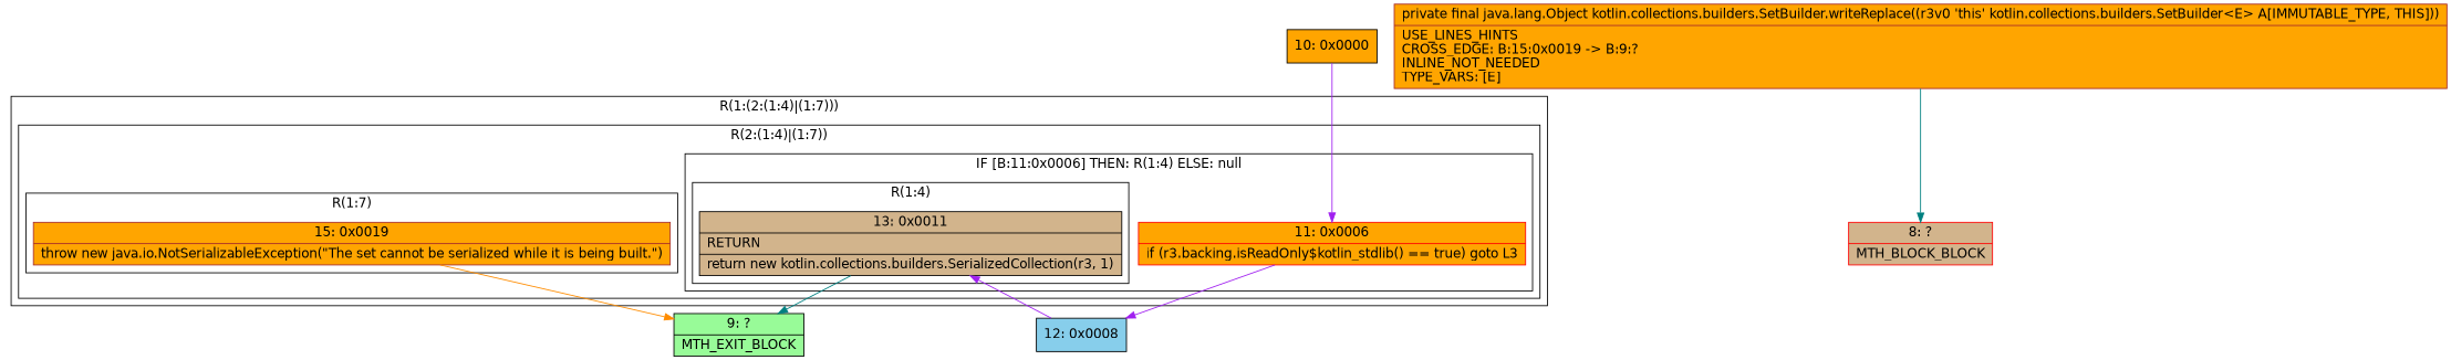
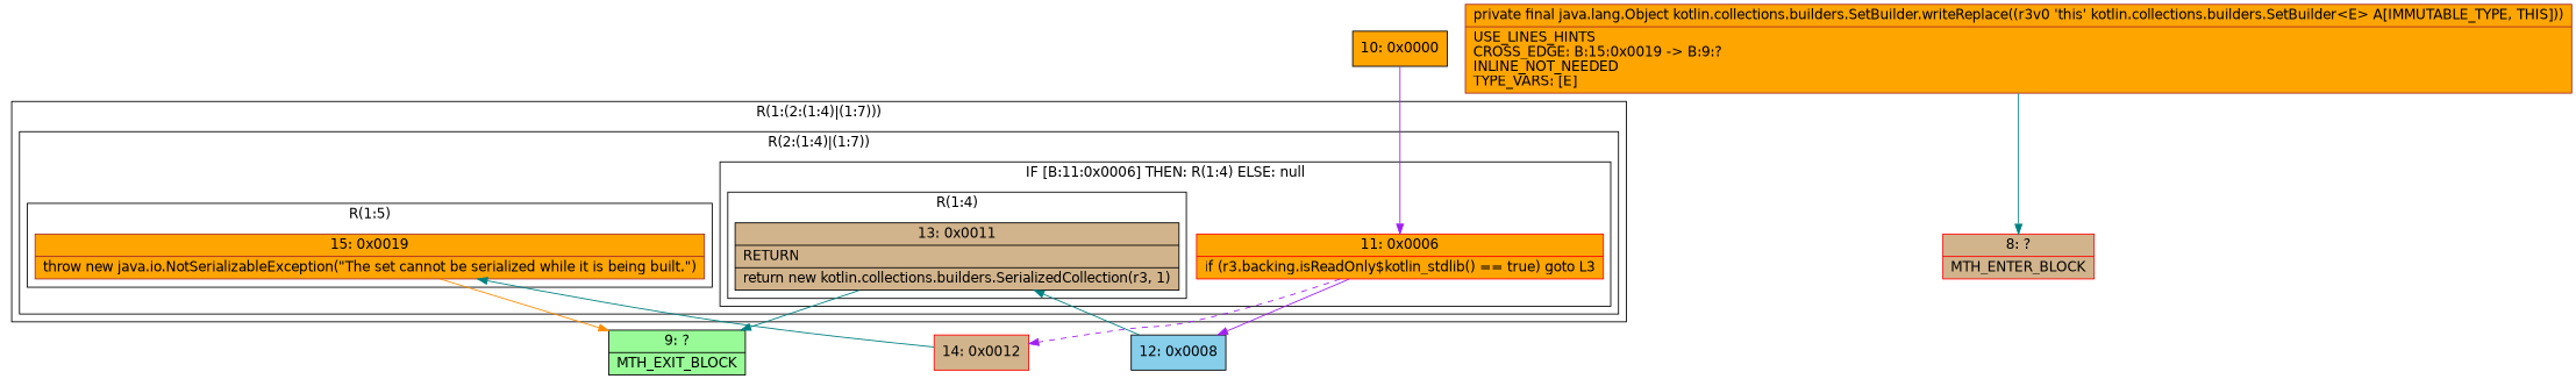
  digraph {
    fontname="DejaVu Sans"
    node [color=black fillcolor=orange fontname="DejaVu Sans" shape=record style=filled]
    edge [color=teal fontname="DejaVu Sans"]
    n1 [fillcolor=tan label="{13\:\ 0x0011|RETURN\l|return new kotlin.collections.builders.SerializedCollection(r3, 1)\l}"]
    n2 [color=red label="{11\:\ 0x0006|if (r3.backing.isReadOnly$kotlin_stdlib() == true) goto L3\l}"]
    n3 [color=brown label="{15\:\ 0x0019|throw new java.io.NotSerializableException(\"The set cannot be serialized while it is being built.\")\l}"]
    n4 [fillcolor=palegreen label="{9\:\ ?|MTH_EXIT_BLOCK\l}"]
    n5 [fillcolor=skyblue label="{12\:\ 0x0008}"]
-   n7 [color=red fillcolor=tan label="{8\:\ ?|MTH_BLOCK_BLOCK\l}"]
+   n6 [color=red fillcolor=tan label="{14\:\ 0x0012}"]
+   n7 [color=red fillcolor=tan label="{8\:\ ?|MTH_ENTER_BLOCK\l}"]
    n8 [label="{10\:\ 0x0000}"]
    n9 [color=brown label="{private final java.lang.Object kotlin.collections.builders.SetBuilder.writeReplace((r3v0 'this' kotlin.collections.builders.SetBuilder\<E\> A[IMMUTABLE_TYPE, THIS]))  | USE_LINES_HINTS\lCROSS_EDGE: B:15:0x0019 \-\> B:9:?\lINLINE_NOT_NEEDED\lTYPE_VARS: [E]\l}"]
    subgraph cluster_1 {
      label="R(1:(2:(1:4)|(1:7)))"
      subgraph cluster_2 {
        label="R(2:(1:4)|(1:7))"
        subgraph cluster_3 {
          label="IF [B:11:0x0006] THEN: R(1:4) ELSE: null"
          n2
          subgraph cluster_4 {
            label="R(1:4)"
            n1
          }
        }
        subgraph cluster_5 {
-         label="R(1:7)"
+         label="R(1:5)"
          n3
        }
      }
    }
    n1 -> n4
    n2 -> n5 [color=purple]
+   n2 -> n6 [color=purple style=dashed]
    n3 -> n4 [color=darkorange]
-   n5 -> n1 [color=purple]
+   n5 -> n1
+   n6 -> n3
    n8 -> n2 [color=purple]
    n9 -> n7
  }
